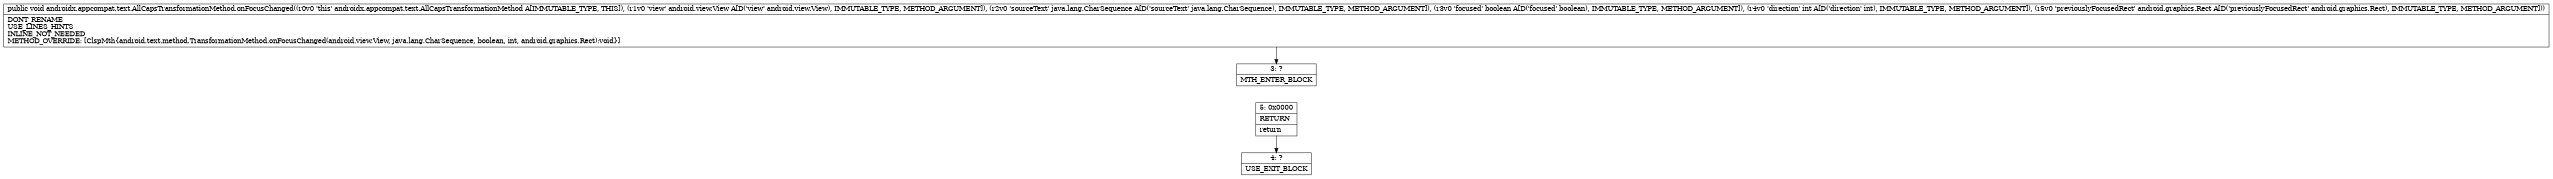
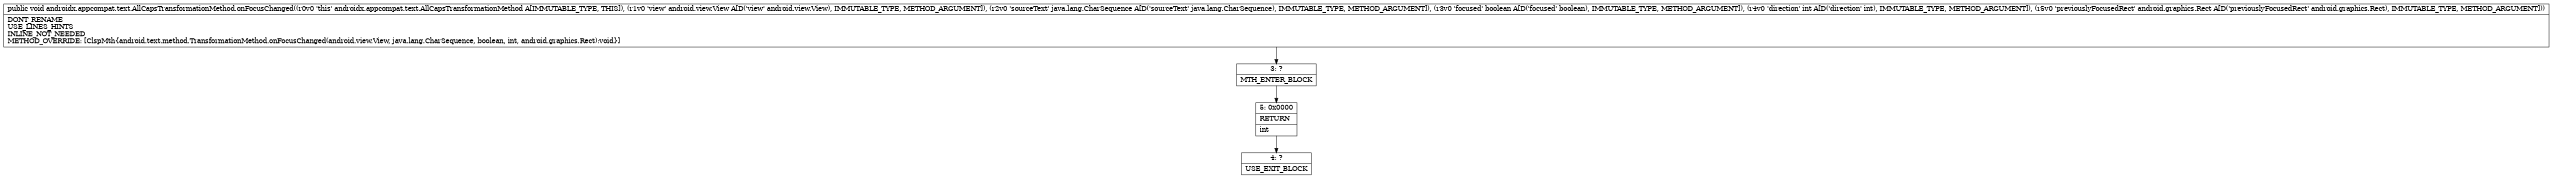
  digraph {
    node [shape=record]
    n1 [label="{3\:\ ?|MTH_ENTER_BLOCK\l}"]
-   n2 [label="{5\:\ 0x0000|RETURN\l|return\l}"]
+   n2 [label="{5\:\ 0x0000|RETURN\l|int\l}"]
    n3 [label="{4\:\ ?|USE_EXIT_BLOCK\l}"]
    n4 [label="{public void androidx.appcompat.text.AllCapsTransformationMethod.onFocusChanged((r0v0 'this' androidx.appcompat.text.AllCapsTransformationMethod A[IMMUTABLE_TYPE, THIS]), (r1v0 'view' android.view.View A[D('view' android.view.View), IMMUTABLE_TYPE, METHOD_ARGUMENT]), (r2v0 'sourceText' java.lang.CharSequence A[D('sourceText' java.lang.CharSequence), IMMUTABLE_TYPE, METHOD_ARGUMENT]), (r3v0 'focused' boolean A[D('focused' boolean), IMMUTABLE_TYPE, METHOD_ARGUMENT]), (r4v0 'direction' int A[D('direction' int), IMMUTABLE_TYPE, METHOD_ARGUMENT]), (r5v0 'previouslyFocusedRect' android.graphics.Rect A[D('previouslyFocusedRect' android.graphics.Rect), IMMUTABLE_TYPE, METHOD_ARGUMENT]))  | DONT_RENAME\lUSE_LINES_HINTS\lINLINE_NOT_NEEDED\lMETHOD_OVERRIDE: [ClspMth\{android.text.method.TransformationMethod.onFocusChanged(android.view.View, java.lang.CharSequence, boolean, int, android.graphics.Rect):void\}]\l}"]
+   n1 -> n2
    n2 -> n3
    n4 -> n1
  }
